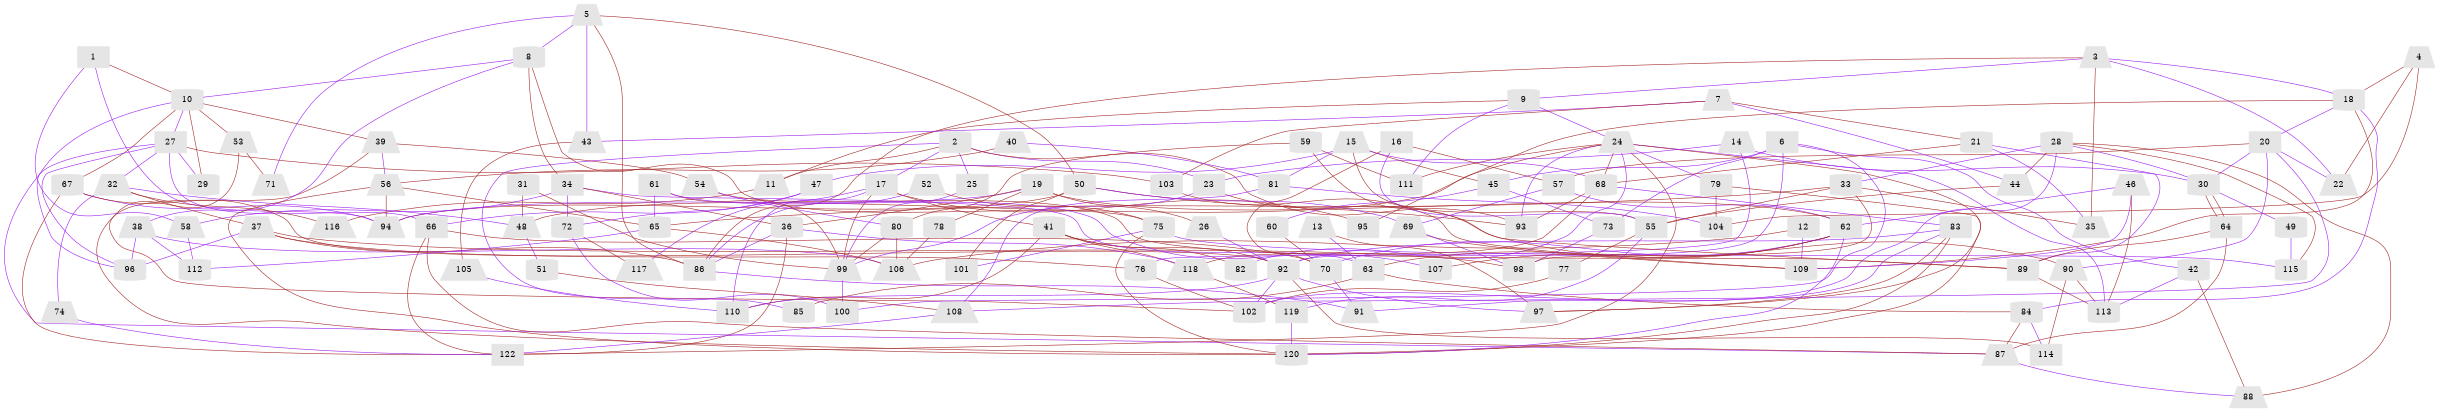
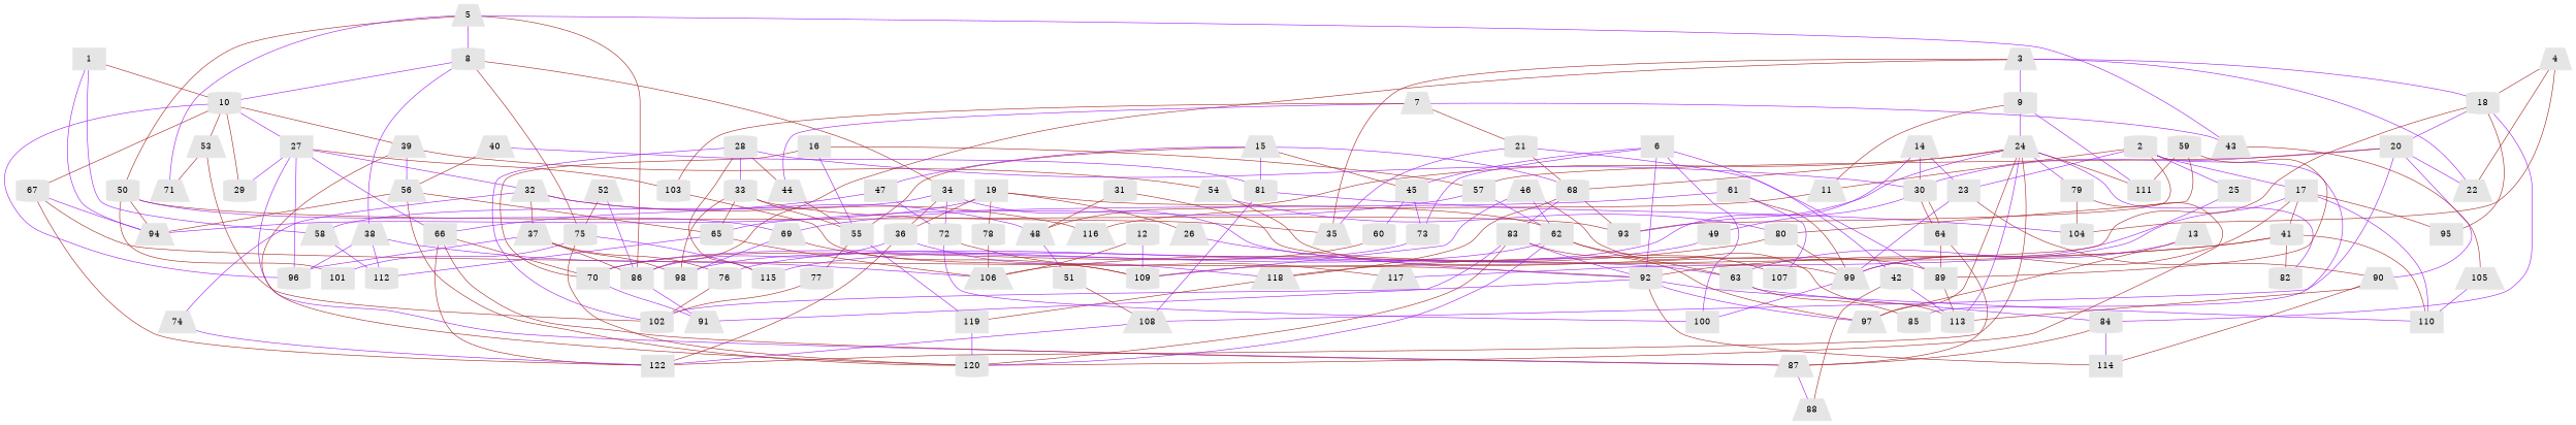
  graph {
    node [color=gray90 shape=cylinder style=filled]
    edge [color=brown]
    1 [shape=box]
    10
    58 [shape=trapezium]
    94 [shape=trapezium]
    27 [shape=box]
    29
    39 [shape=trapezium]
    53 [shape=trapezium]
    67
    96
    112
    11 [shape=trapezium]
    2
    17 [shape=box]
    23 [shape=box]
    25 [shape=box]
    85
    93 [shape=box]
    116 [shape=trapezium]
    41
    95 [shape=box]
    99 [shape=trapezium]
    110 [shape=box]
    117 [shape=trapezium]
    90 [shape=trapezium]
    3 [shape=trapezium]
    9
    18
    22 [shape=trapezium]
    35 [shape=trapezium]
    86 [shape=box]
    24 [shape=trapezium]
    111
    109
    20 [shape=box]
    84
    91 [shape=trapezium]
    4 [shape=trapezium]
    104
    5 [shape=trapezium]
    8
    43 [shape=trapezium]
    50
    71 [shape=trapezium]
    34 [shape=box]
    38 [shape=trapezium]
    75
    105 [shape=trapezium]
    69 [shape=trapezium]
    101 [shape=box]
    6 [shape=box]
    42
    45 [shape=box]
    73
    92
    100 [shape=box]
    113
    88 [shape=trapezium]
    60
    98 [shape=box]
    97 [shape=trapezium]
    102
    114 [shape=box]
    7 [shape=trapezium]
    21
    44 [shape=trapezium]
    103
    68
    89 [shape=box]
    55 [shape=box]
    63 [shape=box]
    36
    72
    106 [shape=trapezium]
    115
    120
    48 [shape=trapezium]
    79 [shape=box]
    82
    122 [shape=box]
    32 [shape=trapezium]
    66 [shape=box]
    87 [shape=trapezium]
    54 [shape=trapezium]
    56 [shape=trapezium]
    12
    13 [shape=trapezium]
    14 [shape=trapezium]
    30
    76
    49
    64 [shape=box]
    15 [shape=trapezium]
    47 [shape=box]
    81
    77
    119 [shape=box]
    118 [shape=trapezium]
    83 [shape=box]
    108 [shape=trapezium]
    16 [shape=box]
    57 [shape=box]
    70 [shape=box]
    62 [shape=box]
    19 [shape=box]
    26 [shape=trapezium]
    78
    107
    51
    37 [shape=trapezium]
    74 [shape=trapezium]
    28
    33
    65
    31
    80
    40 [shape=trapezium]
    46 [shape=trapezium]
    52 [shape=trapezium]
    59
    61 [shape=box]
    1 -- 10
    1 -- 58 [color=purple]
    1 -- 94 [color=purple]
    10 -- 27 [color=purple]
    10 -- 29
    10 -- 39
    10 -- 53
    10 -- 67
    10 -- 96 [color=purple]
    58 -- 112 [color=purple]
    27 -- 29 [color=purple]
    27 -- 96 [color=purple]
    27 -- 103
    27 -- 32 [color=purple]
    27 -- 66 [color=purple]
    27 -- 87 [color=purple]
    39 -- 120
    39 -- 54
    39 -- 56 [color=purple]
    53 -- 71
    53 -- 102
    67 -- 94 [color=purple]
    67 -- 92
    67 -- 122
    11 -- 116
    2 -- 11
    2 -- 17 [color=purple]
    2 -- 23 [color=purple]
    2 -- 25 [color=purple]
    2 -- 85 [color=purple]
    2 -- 93
    17 -- 41
    17 -- 95
    17 -- 99
    17 -- 110 [color=purple]
    17 -- 117 [color=purple]
    23 -- 99 [color=purple]
    23 -- 90
    25 -- 99 [color=purple]
    41 -- 110
    41 -- 92
    41 -- 82
    41 -- 118
    99 -- 100 [color=purple]
    90 -- 113
    90 -- 114
    3 -- 9 [color=purple]
    3 -- 18 [color=purple]
    3 -- 22 [color=purple]
    3 -- 35
    3 -- 86
    9 -- 11
    9 -- 24 [color=purple]
    9 -- 111 [color=purple]
    18 -- 95
    18 -- 109
    18 -- 20 [color=purple]
    18 -- 84 [color=purple]
    86 -- 91 [color=purple]
    24 -- 93 [color=purple]
    24 -- 111
    24 -- 113 [color=purple]
    24 -- 97
    24 -- 68
    24 -- 48
    24 -- 79 [color=purple]
    24 -- 82 [color=purple]
    24 -- 122
    20 -- 90 [color=purple]
    20 -- 22 [color=purple]
    20 -- 30 [color=purple]
    20 -- 108 [color=purple]
    20 -- 57
    84 -- 114 [color=purple]
    84 -- 87
    4 -- 18
    4 -- 22
    4 -- 104
    5 -- 86
    5 -- 8 [color=purple]
    5 -- 43 [color=purple]
    5 -- 50
    5 -- 71 [color=purple]
    8 -- 10 [color=purple]
    8 -- 34
    8 -- 38 [color=purple]
    8 -- 75
    43 -- 105
    50 -- 94
    50 -- 93
    50 -- 69 [color=purple]
    50 -- 101
    34 -- 58 [color=purple]
    34 -- 63 [color=purple]
    34 -- 36
    34 -- 72 [color=purple]
    38 -- 96 [color=purple]
    38 -- 112 [color=purple]
    38 -- 106 [color=purple]
    75 -- 101 [color=purple]
    75 -- 115 [color=purple]
    75 -- 120
    105 -- 110 [color=purple]
    69 -- 109
    69 -- 98 [color=purple]
    6 -- 42 [color=purple]
    6 -- 45 [color=purple]
    6 -- 73 [color=purple]
    6 -- 92 [color=purple]
    6 -- 100 [color=purple]
    42 -- 113 [color=purple]
    42 -- 88
    45 -- 73 [color=purple]
    45 -- 60 [color=purple]
    73 -- 98 [color=purple]
    92 -- 110 [color=purple]
    92 -- 97 [color=purple]
    92 -- 102 [color=purple]
    92 -- 114
    60 -- 70
    7 -- 43 [color=purple]
    7 -- 21
    7 -- 44 [color=purple]
    7 -- 103
    21 -- 35 [color=purple]
    21 -- 68
    21 -- 89 [color=purple]
    44 -- 55
    103 -- 109
    68 -- 93
    68 -- 118
    68 -- 83 [color=purple]
    89 -- 113
    55 -- 77
    55 -- 119 [color=purple]
    63 -- 85
-   63 -- 84
+   63 -- 84 [color=purple]
    36 -- 86 [color=purple]
    36 -- 122
    36 -- 118 [color=purple]
    72 -- 117
    72 -- 100 [color=purple]
    48 -- 51 [color=purple]
    79 -- 104
    79 -- 120
    32 -- 116
    32 -- 48 [color=purple]
    32 -- 37
    32 -- 74 [color=purple]
    66 -- 122
    66 -- 87
    66 -- 70
    87 -- 88 [color=purple]
    54 -- 89
    54 -- 80 [color=purple]
    56 -- 94
    56 -- 120
    56 -- 65
    12 -- 109 [color=purple]
    12 -- 106
    13 -- 97
    13 -- 63 [color=purple]
    14 -- 23 [color=purple]
    14 -- 30 [color=purple]
    14 -- 76 [color=purple]
    30 -- 49 [color=purple]
    30 -- 64
    30 -- 64
    76 -- 102
    49 -- 115 [color=purple]
    64 -- 89
    64 -- 87
    15 -- 45
    15 -- 68 [color=purple]
    15 -- 55
    15 -- 47 [color=purple]
    15 -- 81 [color=purple]
    47 -- 72 [color=purple]
    47 -- 66 [color=purple]
    81 -- 104 [color=purple]
    81 -- 108 [color=purple]
    77 -- 102
    119 -- 120 [color=purple]
    118 -- 119
    83 -- 91 [color=purple]
    83 -- 92 [color=purple]
    83 -- 97
    83 -- 120
    108 -- 122 [color=purple]
    16 -- 55 [color=purple]
    16 -- 57
    16 -- 70
    57 -- 69 [color=purple]
    57 -- 62 [color=purple]
    70 -- 91 [color=purple]
    62 -- 63
    62 -- 120 [color=purple]
    62 -- 70 [color=purple]
    62 -- 107
    19 -- 94 [color=purple]
    19 -- 36
    19 -- 62
    19 -- 26
    19 -- 78
    26 -- 92 [color=purple]
    78 -- 106
    51 -- 108
    37 -- 96 [color=purple]
    37 -- 86
    37 -- 98
    37 -- 76
    74 -- 122 [color=purple]
-   28 -- 88
    28 -- 102 [color=purple]
    28 -- 44
    28 -- 115
    28 -- 30 [color=purple]
    28 -- 33 [color=purple]
    33 -- 35
    33 -- 98
    33 -- 55
    33 -- 65
    65 -- 112 [color=purple]
    65 -- 106
    31 -- 99
    31 -- 48
    80 -- 99
    80 -- 106
    40 -- 56
    40 -- 81 [color=purple]
    46 -- 109 [color=purple]
    46 -- 113
    46 -- 62 [color=purple]
    52 -- 86 [color=purple]
    52 -- 75
    59 -- 111
    59 -- 89
    59 -- 80
    61 -- 99
    61 -- 107 [color=purple]
    61 -- 65 [color=purple]
  }
